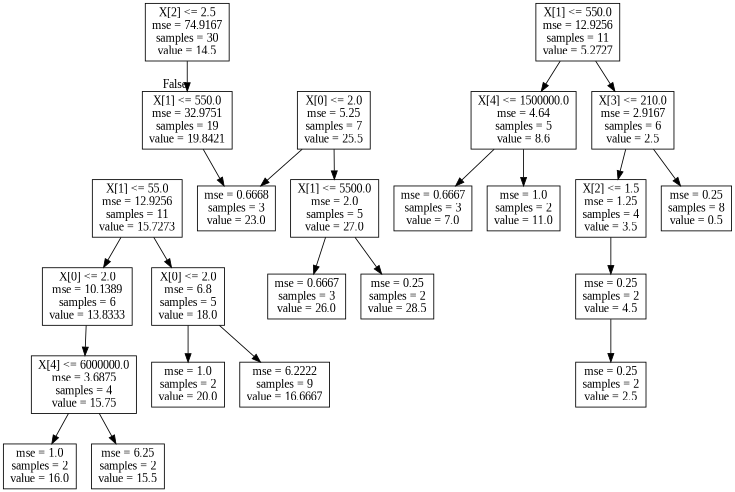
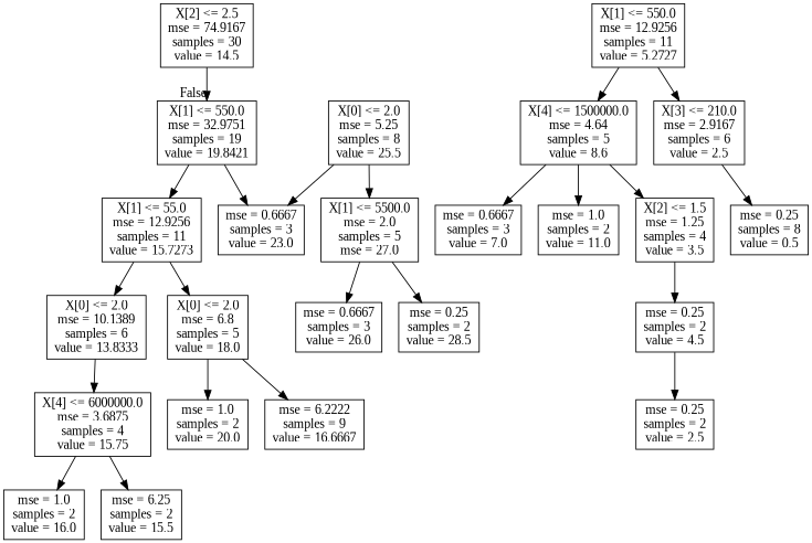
  digraph {
    fontname="Liberation Serif"
    node [fontname="Liberation Serif" shape=box]
    edge [fontname="Liberation Serif"]
    n1 [label="X[2] <= 2.5\nmse = 74.9167\nsamples = 30\nvalue = 14.5"]
    n2 [label="X[1] <= 550.0\nmse = 32.9751\nsamples = 19\nvalue = 19.8421"]
    n3 [label="X[1] <= 550.0\nmse = 12.9256\nsamples = 11\nvalue = 5.2727"]
    n4 [label="X[4] <= 1500000.0\nmse = 4.64\nsamples = 5\nvalue = 8.6"]
    n5 [label="X[3] <= 210.0\nmse = 2.9167\nsamples = 6\nvalue = 2.5"]
    n6 [label="X[1] <= 55.0\nmse = 12.9256\nsamples = 11\nvalue = 15.7273"]
-   n7 [label="mse = 0.6668\nsamples = 3\nvalue = 23.0"]
+   n7 [label="mse = 0.6667\nsamples = 3\nvalue = 23.0"]
    n8 [label="mse = 0.6667\nsamples = 3\nvalue = 7.0"]
    n9 [label="mse = 1.0\nsamples = 2\nvalue = 11.0"]
    n10 [label="X[2] <= 1.5\nmse = 1.25\nsamples = 4\nvalue = 3.5"]
    n11 [label="mse = 0.25\nsamples = 8\nvalue = 0.5"]
    n12 [label="mse = 0.25\nsamples = 2\nvalue = 4.5"]
    n13 [label="mse = 0.25\nsamples = 2\nvalue = 2.5"]
    n14 [label="X[0] <= 2.0\nmse = 10.1389\nsamples = 6\nvalue = 13.8333"]
    n15 [label="X[0] <= 2.0\nmse = 6.8\nsamples = 5\nvalue = 18.0"]
-   n16 [label="X[0] <= 2.0\nmse = 5.25\nsamples = 7\nvalue = 25.5"]
-   n17 [label="X[1] <= 5500.0\nmse = 2.0\nsamples = 5\nvalue = 27.0"]
+   n16 [label="X[0] <= 2.0\nmse = 5.25\nsamples = 8\nvalue = 25.5"]
+   n17 [label="X[1] <= 5500.0\nmse = 2.0\nsamples = 5\nmse = 27.0"]
    n18 [label="X[4] <= 6000000.0\nmse = 3.6875\nsamples = 4\nvalue = 15.75"]
    n19 [label="mse = 1.0\nsamples = 2\nvalue = 20.0"]
    n20 [label="mse = 6.2222\nsamples = 9\nvalue = 16.6667"]
    n21 [label="mse = 1.0\nsamples = 2\nvalue = 16.0"]
    n22 [label="mse = 6.25\nsamples = 2\nvalue = 15.5"]
    n23 [label="mse = 0.6667\nsamples = 3\nvalue = 26.0"]
    n24 [label="mse = 0.25\nsamples = 2\nvalue = 28.5"]
    n1 -> n2 [headlabel=False labelangle=-45 labeldistance=2.5]
+   n2 -> n6
    n2 -> n7
    n3 -> n4
    n3 -> n5
    n4 -> n8
    n4 -> n9
-   n5 -> n10
+   n4 -> n10
    n5 -> n11
    n6 -> n14
    n6 -> n15
    n10 -> n12
    n12 -> n13
    n14 -> n18
    n15 -> n19
    n15 -> n20
    n16 -> n7
    n16 -> n17
    n17 -> n23
    n17 -> n24
    n18 -> n21
    n18 -> n22
  }
